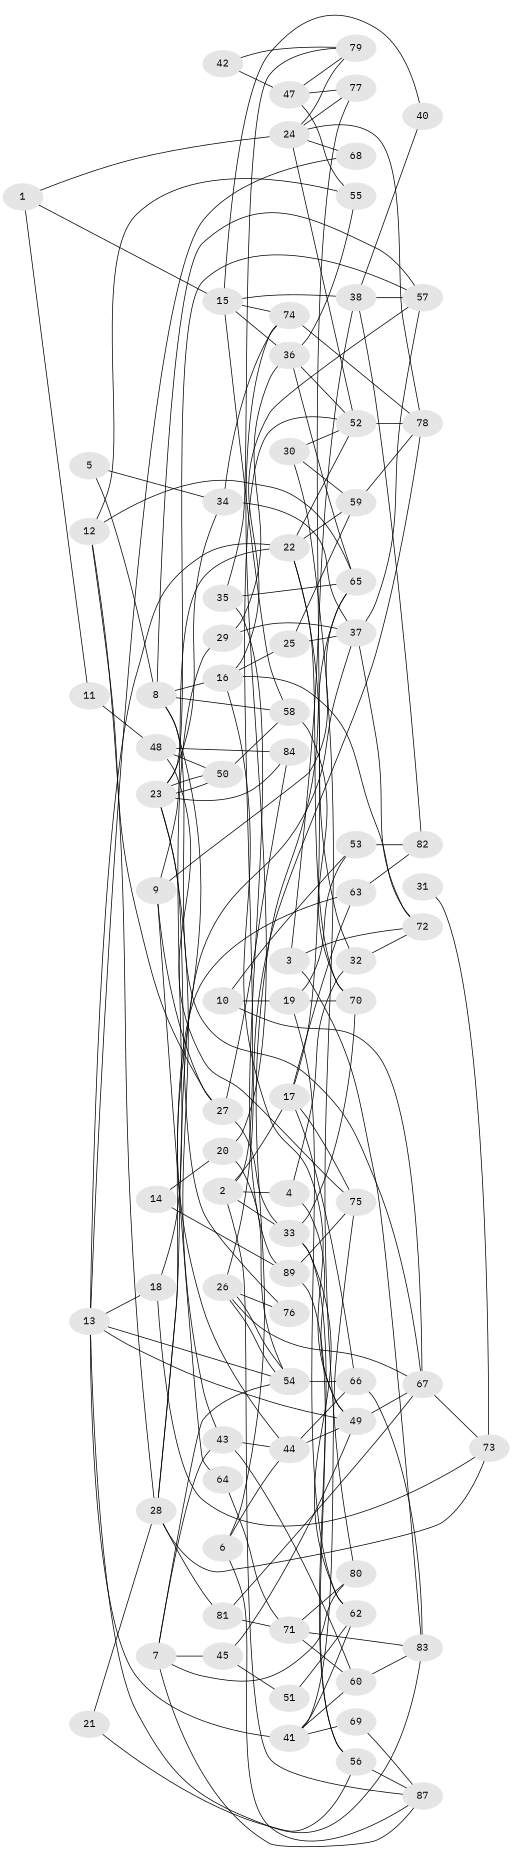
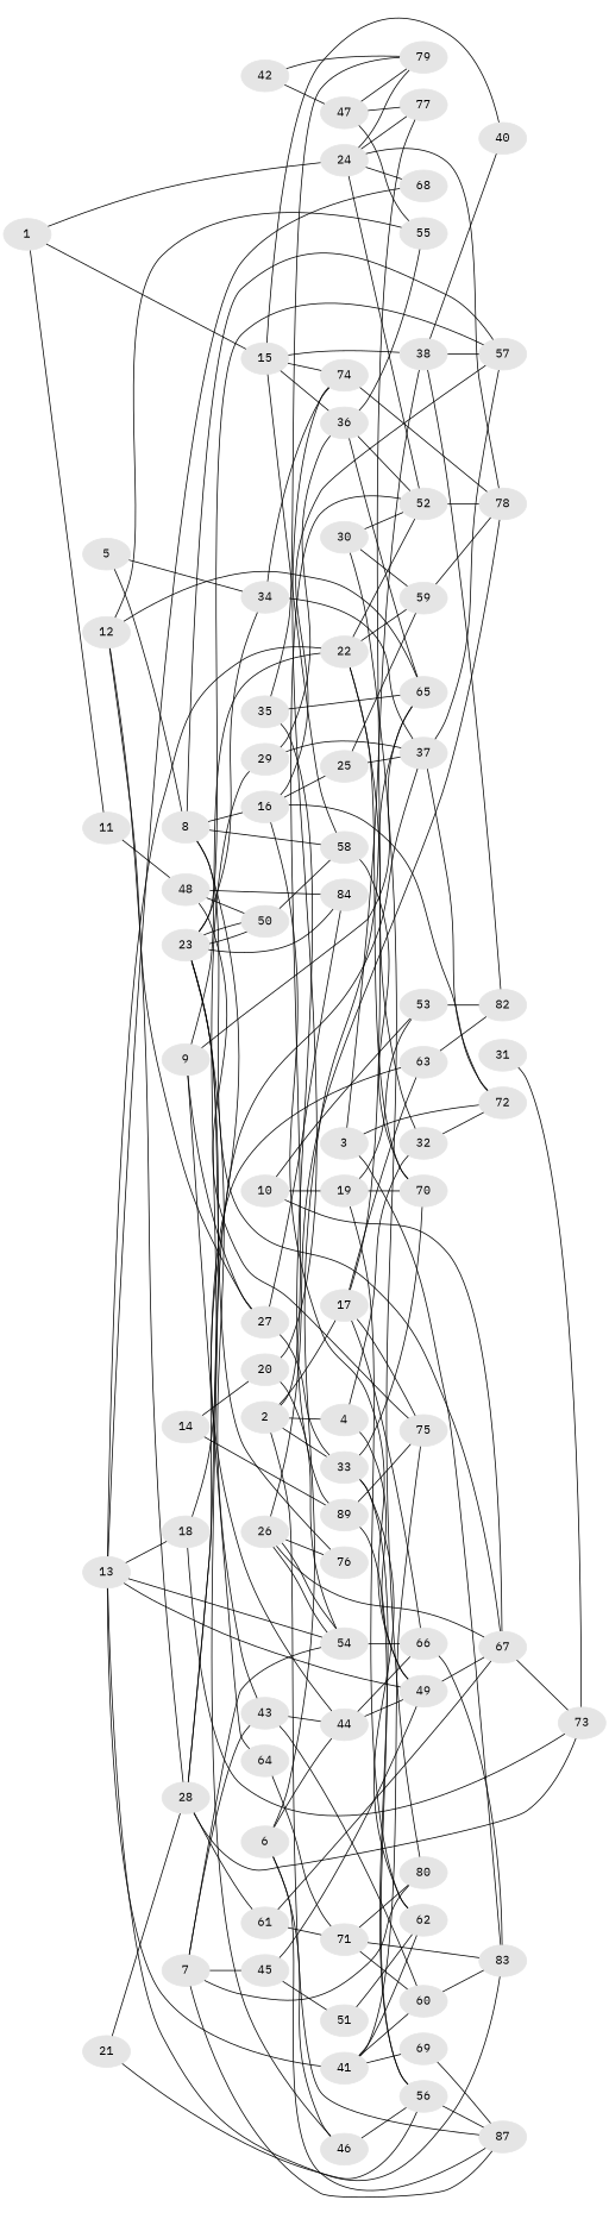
  graph {
    fontname="IBM Plex Mono"
    rankdir=LR
    node [color=gray90 fontname="IBM Plex Mono" style=filled]
    edge [fontname="IBM Plex Mono"]
    1
    11
    15
    24
    48
    38
    58
    36
    40
    74
    52
    68
    77
    78
    79
    2
    4
    17
    33
    n20 [label=87]
    32
    49
    63
    66
    75
    62
    70
    56
    3
    72
    83
    57
    82
    67
    5
    8
    34
    44
    16
    37
    6
+   46
    65
    7
    43
    45
    54
    80
    60
    51
    25
    73
    9
    22
    27
    64
    59
    84
    71
    10
    19
    53
    50
    12
    28
    55
-   61 [label=81]
+   61
    13
    18
    41
    29
    69
    14
    20
    n75 [label=89]
    21
    23
    76
    26
    30
    31
    35
    42
    47
    1 -- 11
    1 -- 15
    1 -- 24
    11 -- 48
    15 -- 38
    15 -- 58
    15 -- 36
    15 -- 40
    15 -- 74
    24 -- 52
    24 -- 68
    24 -- 77
    24 -- 78
    24 -- 79
    48 -- 75
    48 -- 84
    48 -- 50
    38 -- 40
    38 -- 57
    38 -- 82
    58 -- 70
    36 -- 52
    36 -- 65
    36 -- 55
    74 -- 78
    52 -- 78
    2 -- 52
    2 -- 4
    2 -- 17
    2 -- 33
    2 -- n20
    4 -- 32
    4 -- 49
    17 -- 77
    17 -- 63
    17 -- 66
    17 -- 75
    33 -- 62
    33 -- 70
    33 -- 56
    32 -- 72
    49 -- 67
    63 -- 82
    66 -- 83
    56 -- n20
    3 -- 38
    3 -- 72
    3 -- 83
    67 -- 73
    5 -- 8
    5 -- 34
    8 -- 58
    8 -- 57
    8 -- 67
    8 -- 44
    8 -- 16
    34 -- 74
    34 -- 37
    44 -- 49
    44 -- 66
    16 -- 49
    16 -- 72
    16 -- 57
    16 -- 25
    37 -- 72
    37 -- 57
    6 -- n20
    6 -- 44
+   6 -- 46
    6 -- 65
+   46 -- 56
    7 -- n20
    7 -- 43
    7 -- 45
    7 -- 54
    7 -- 80
    43 -- 44
    43 -- 60
    45 -- 49
    45 -- 51
    54 -- 66
    60 -- 83
    51 -- 62
    25 -- 37
    25 -- 59
    9 -- 65
    9 -- 22
    9 -- 27
    9 -- 64
    22 -- 52
    22 -- 32
    22 -- 70
    22 -- 59
    27 -- 33
    27 -- 84
    64 -- 71
    59 -- 78
    71 -- 83
    71 -- 80
    71 -- 60
    10 -- 67
    10 -- 19
    10 -- 53
    19 -- 62
    19 -- 70
    19 -- 53
    53 -- 82
    50 -- 58
    12 -- 65
    12 -- 27
    12 -- 28
    12 -- 55
    28 -- 63
    28 -- 37
    28 -- 73
    28 -- 61
    61 -- 67
    61 -- 71
    13 -- 68
    13 -- 49
    13 -- 83
    13 -- 54
    13 -- 22
    13 -- 18
    13 -- 41
    18 -- 73
    18 -- 29
    41 -- 75
    41 -- 62
    41 -- 60
    41 -- 69
    29 -- 36
    29 -- 37
    69 -- n20
    14 -- 20
    14 -- n75
    20 -- 74
    20 -- 54
    n75 -- 75
    n75 -- 56
    21 -- 56
    21 -- 28
    23 -- 57
    23 -- 34
+   23 -- 46
    23 -- 43
    23 -- 84
    23 -- 50
    23 -- 50
    23 -- 76
    26 -- 78
    26 -- 67
    26 -- 54
    26 -- 54
    26 -- 76
    30 -- 52
    30 -- 80
    30 -- 59
    31 -- 73
    35 -- 79
    35 -- 65
    35 -- n75
    42 -- 79
    42 -- 47
    47 -- 77
    47 -- 79
    47 -- 55
  }
